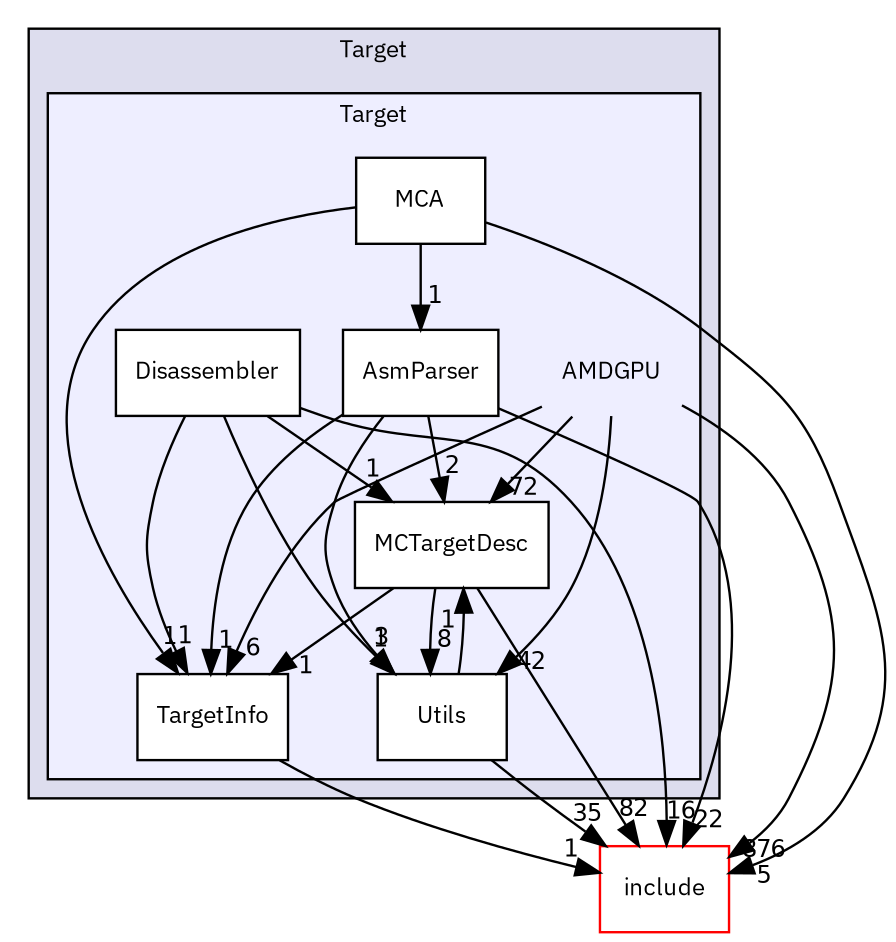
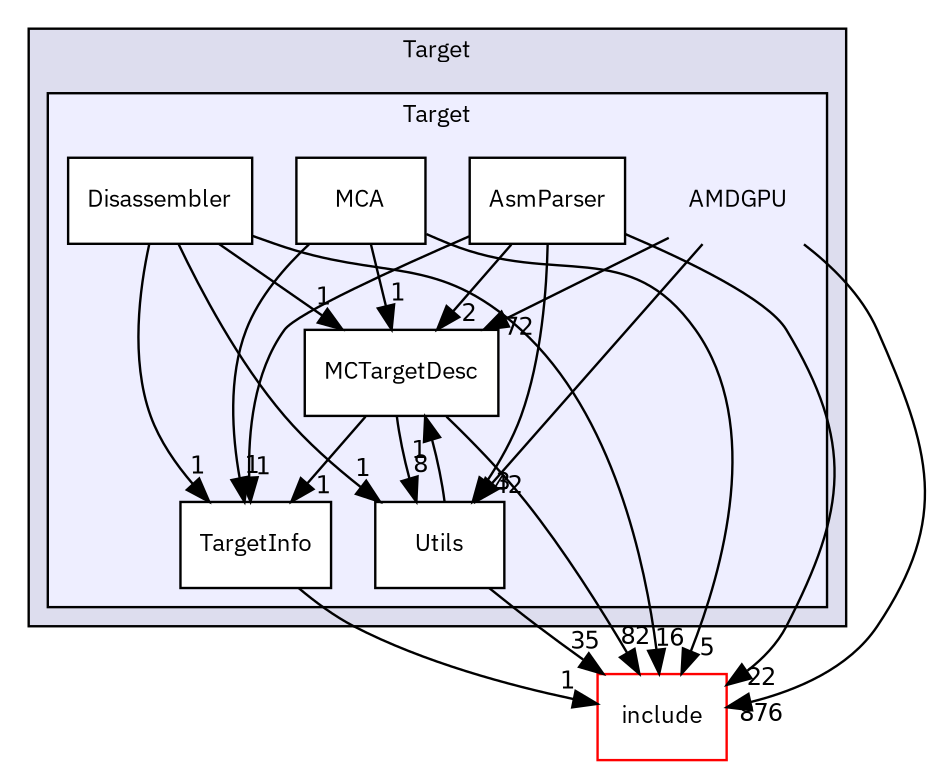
  digraph {
    compound=true
    fontname="IBM Plex Sans"
    node [fontname="IBM Plex Sans" fontsize=10 shape=box color=black fillcolor=white style=filled]
    edge [headlabel=1 labeldistance=1.5 labelfontname=Helvetica labelfontsize=10 fontname="IBM Plex Sans"]
    n1 [label=AMDGPU shape=plaintext color="" fillcolor="" style=""]
    n2 [label=AsmParser]
    n3 [label=Disassembler]
    n4 [label=MCA]
    n5 [label=MCTargetDesc]
    n6 [label=TargetInfo]
    n7 [label=Utils]
    n8 [color=red label=include fillcolor="" style=""]
    subgraph cluster_1 {
      bgcolor="#ddddee"
      fontsize=10
      label=Target
      pencolor=black
      subgraph cluster_2 {
        bgcolor="#eeeeff"
        fontsize=10
        pencolor=black
        n1
        n2
        n3
        n4
        n5
        n6
        n7
      }
    }
    n1 -> n5 [headlabel=72]
-   n1 -> n6 [headlabel=6]
    n1 -> n7 [headlabel=42]
    n1 -> n8 [headlabel=876]
    n2 -> n5 [headlabel=2]
    n2 -> n6
    n2 -> n7 [headlabel=3]
    n2 -> n8 [headlabel=22]
    n3 -> n5
    n3 -> n6
    n3 -> n7
    n3 -> n8 [headlabel=16]
-   n4 -> n2
+   n4 -> n5
    n4 -> n6
    n4 -> n8 [headlabel=5]
    n5 -> n6
    n5 -> n7 [headlabel=8]
    n5 -> n8 [headlabel=82]
    n6 -> n8
    n7 -> n5
    n7 -> n8 [headlabel=35]
  }
